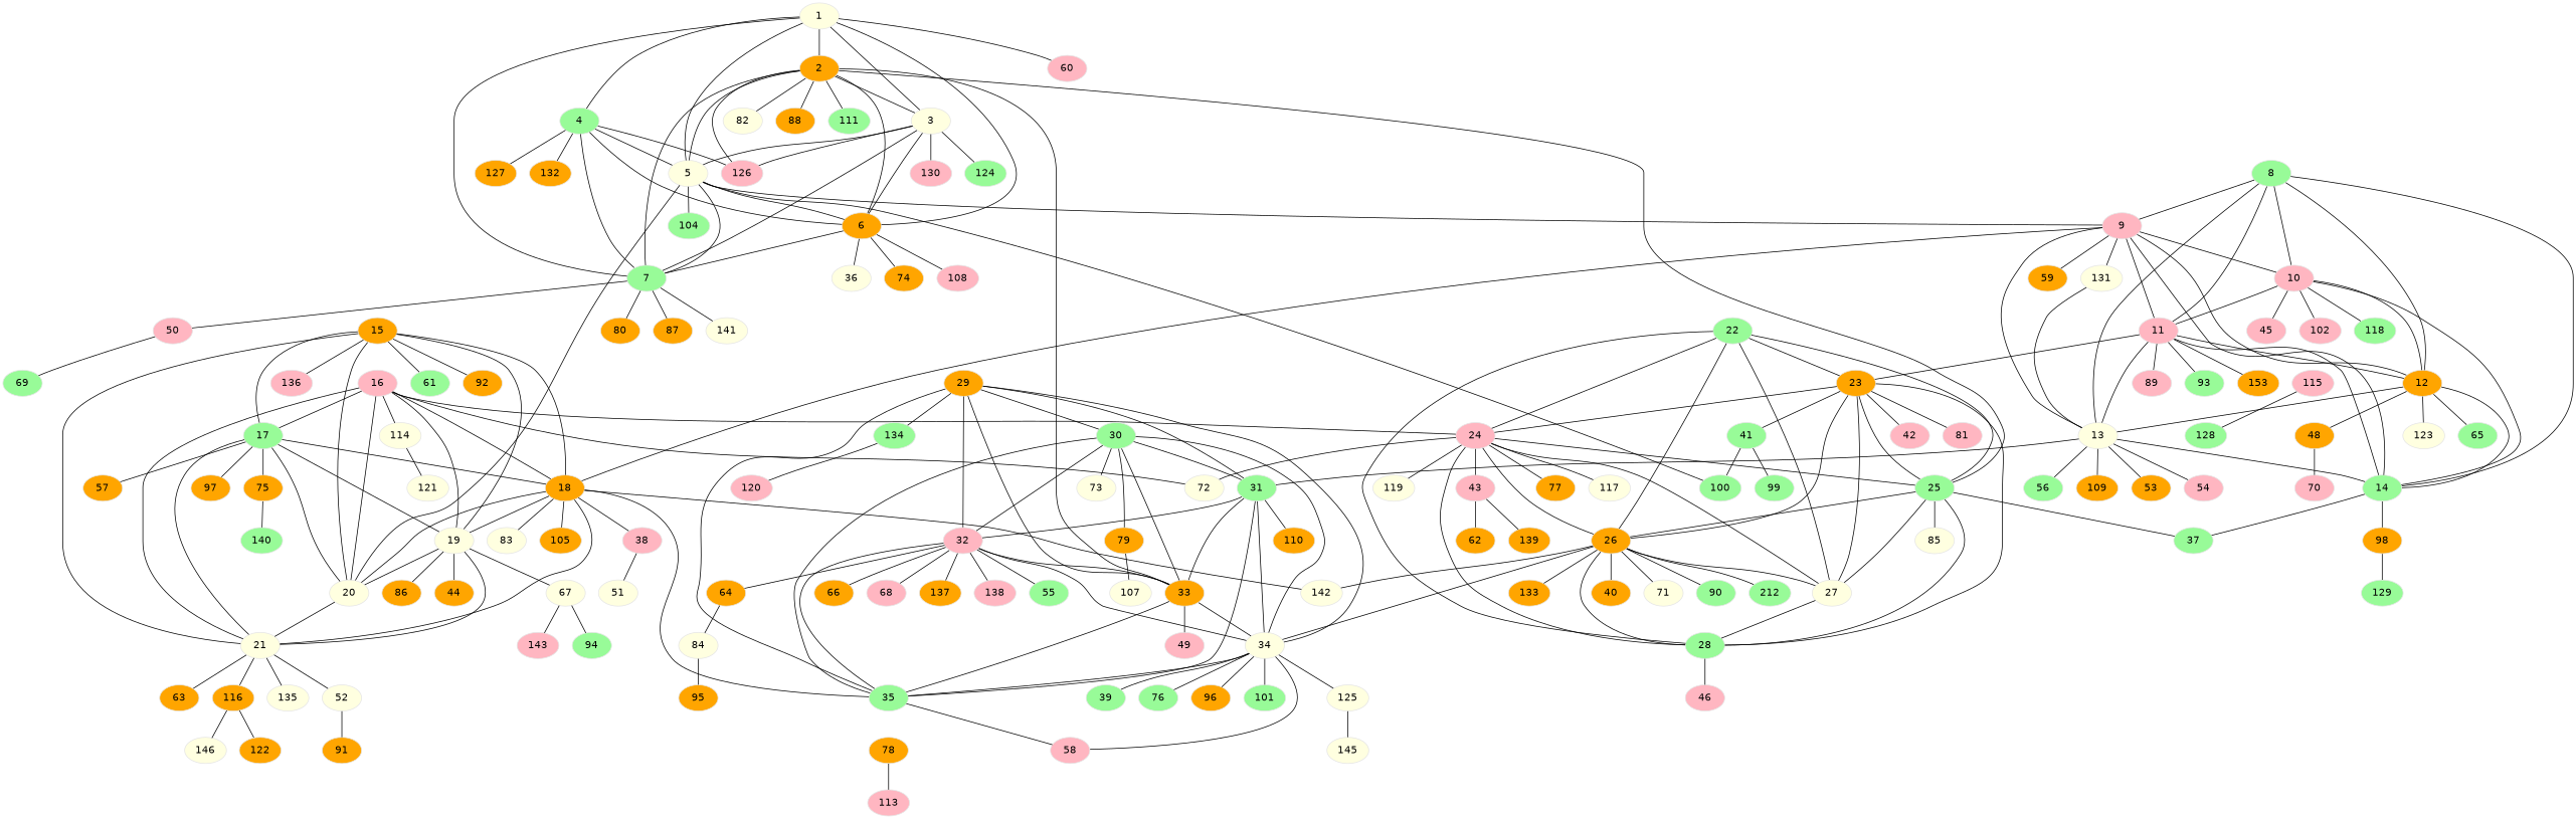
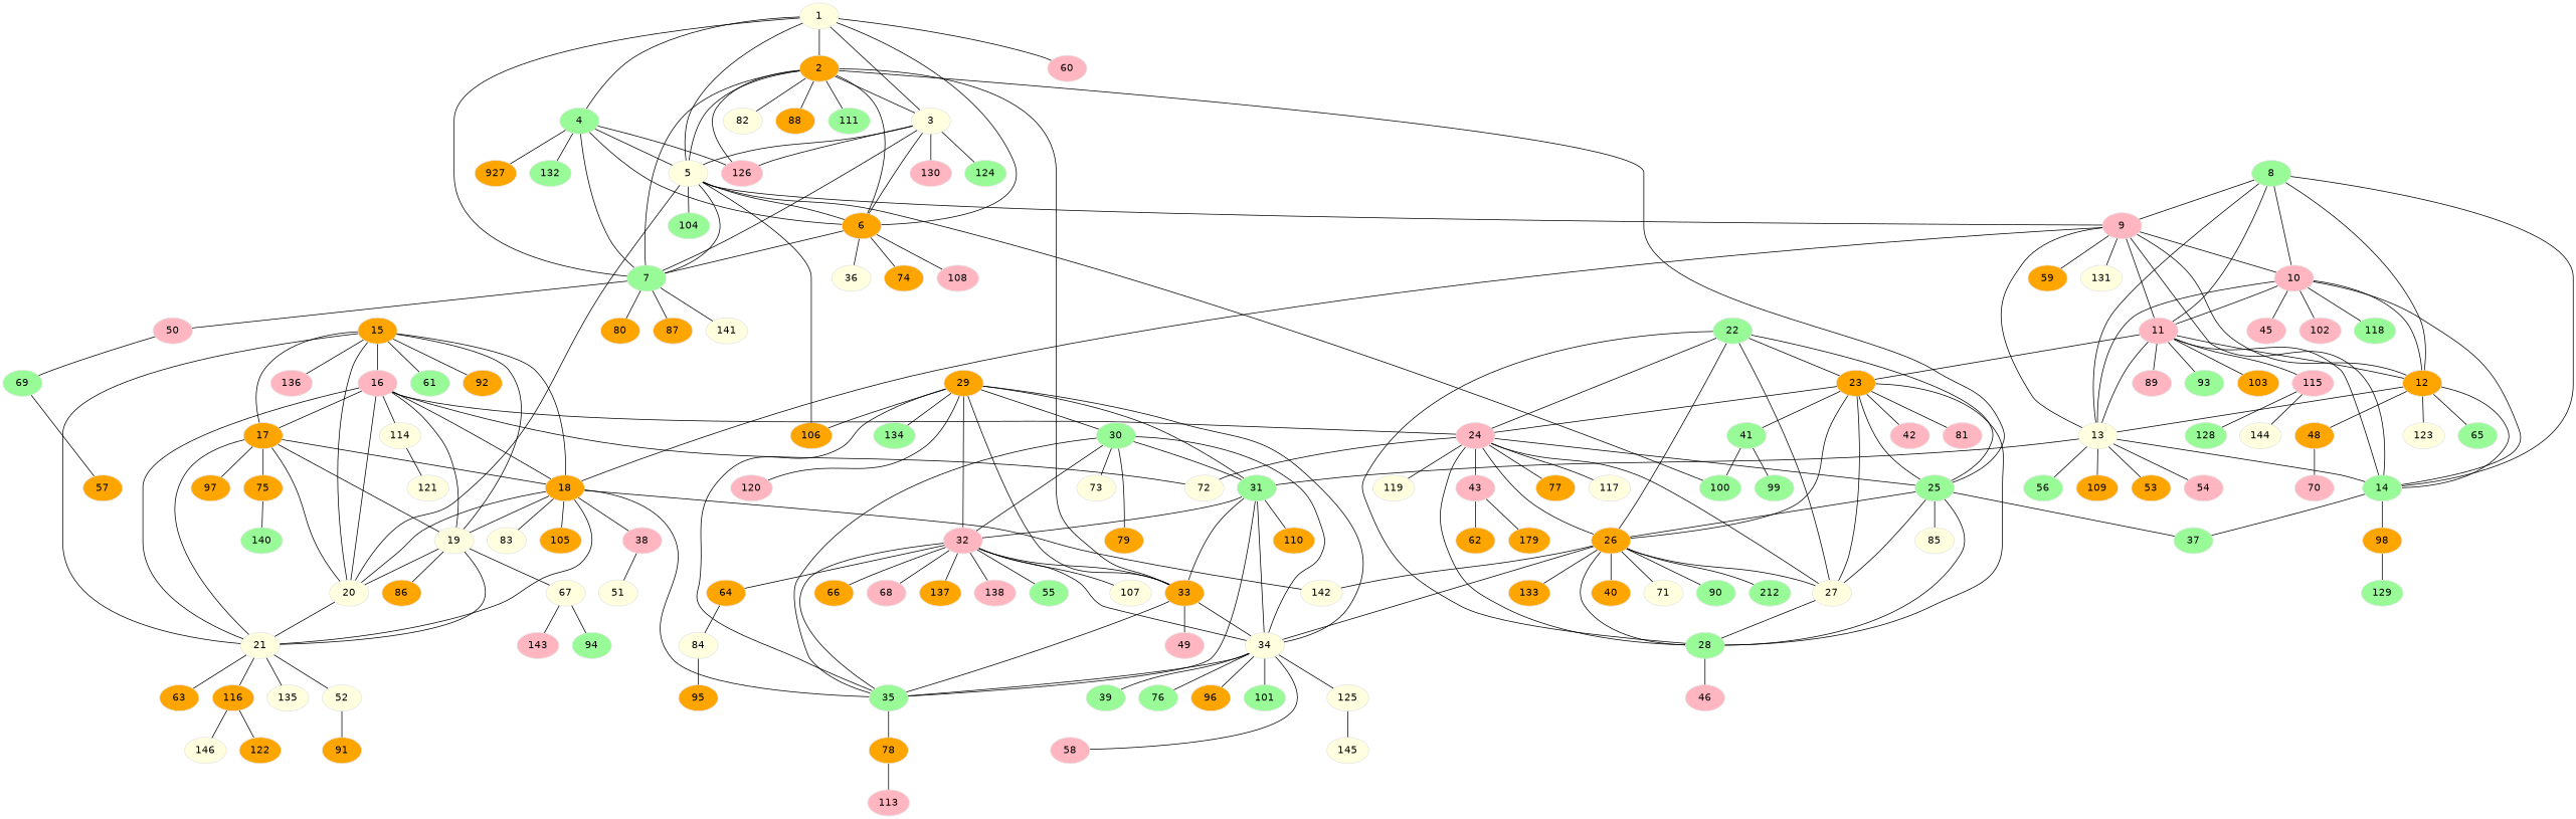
  graph {
    fontname="DejaVu Sans"
    node [color=gray90 fillcolor=orange fontname="DejaVu Sans" style=filled]
    edge [fontname="DejaVu Sans"]
    1 [fillcolor=lightyellow]
    2
    3 [fillcolor=lightyellow]
    4 [fillcolor=palegreen]
    5 [fillcolor=lightyellow]
    6
    7 [fillcolor=palegreen]
    60 [fillcolor=lightpink]
    25 [fillcolor=palegreen]
    33
    82 [fillcolor=lightyellow]
    88
    111 [fillcolor=palegreen]
    126 [fillcolor=lightpink]
    124 [fillcolor=palegreen]
    130 [fillcolor=lightpink]
-   127
-   132
+   127 [label=927]
+   132 [fillcolor=palegreen]
    9 [fillcolor=lightpink]
    20 [fillcolor=lightyellow]
    100 [fillcolor=palegreen]
    104 [fillcolor=palegreen]
+   106
    36 [fillcolor=lightyellow]
    74
    108 [fillcolor=lightpink]
    50 [fillcolor=lightpink]
    80
    87
    141 [fillcolor=lightyellow]
    37 [fillcolor=palegreen]
    26
    27 [fillcolor=lightyellow]
    28 [fillcolor=palegreen]
    85 [fillcolor=lightyellow]
    35 [fillcolor=palegreen]
    34 [fillcolor=lightyellow]
    49 [fillcolor=lightpink]
    10 [fillcolor=lightpink]
    11 [fillcolor=lightpink]
    12
    13 [fillcolor=lightyellow]
    14 [fillcolor=palegreen]
    18
    59
    131 [fillcolor=lightyellow]
    21 [fillcolor=lightyellow]
    69 [fillcolor=palegreen]
    8 [fillcolor=palegreen]
    45 [fillcolor=lightpink]
    102 [fillcolor=lightpink]
    118 [fillcolor=palegreen]
    23
    89 [fillcolor=lightpink]
    93 [fillcolor=palegreen]
-   103 [label=153]
+   103
    115 [fillcolor=lightpink]
    48
    65 [fillcolor=palegreen]
    123 [fillcolor=lightyellow]
    31 [fillcolor=palegreen]
    53
    54 [fillcolor=lightpink]
    56 [fillcolor=palegreen]
    109
    98
    19 [fillcolor=lightyellow]
    38 [fillcolor=lightpink]
    83 [fillcolor=lightyellow]
    105
    142 [fillcolor=lightyellow]
    24 [fillcolor=lightpink]
    41 [fillcolor=palegreen]
    42 [fillcolor=lightpink]
    81 [fillcolor=lightpink]
    128 [fillcolor=palegreen]
+   144 [fillcolor=lightyellow]
    70 [fillcolor=lightpink]
    32 [fillcolor=lightpink]
    110
    129 [fillcolor=palegreen]
    15
    16 [fillcolor=lightpink]
-   17 [fillcolor=palegreen]
+   17
    61 [fillcolor=palegreen]
    92
    136 [fillcolor=lightpink]
    72 [fillcolor=lightyellow]
    114 [fillcolor=lightyellow]
    57
    75
    97
-   44
    67 [fillcolor=lightyellow]
    86
    52 [fillcolor=lightyellow]
    63
    116
    135 [fillcolor=lightyellow]
    43 [fillcolor=lightpink]
    77
    117 [fillcolor=lightyellow]
    119 [fillcolor=lightyellow]
    121 [fillcolor=lightyellow]
    140 [fillcolor=palegreen]
    78
    51 [fillcolor=lightyellow]
    94 [fillcolor=palegreen]
    143 [fillcolor=lightpink]
    91
    122
    146 [fillcolor=lightyellow]
    22 [fillcolor=palegreen]
    40
    71 [fillcolor=lightyellow]
    90 [fillcolor=palegreen]
    n117 [fillcolor=palegreen label=212]
    133
    46 [fillcolor=lightpink]
    99 [fillcolor=palegreen]
    62
-   139
+   139 [label=179]
    39 [fillcolor=palegreen]
    58 [fillcolor=lightpink]
    76 [fillcolor=palegreen]
    96
    101 [fillcolor=palegreen]
    125 [fillcolor=lightyellow]
    29
    30 [fillcolor=palegreen]
    120 [fillcolor=lightpink]
    134 [fillcolor=palegreen]
    73 [fillcolor=lightyellow]
    79
    55 [fillcolor=palegreen]
    64
    66
    68 [fillcolor=lightpink]
    107 [fillcolor=lightyellow]
    137
    138 [fillcolor=lightpink]
    84 [fillcolor=lightyellow]
    145 [fillcolor=lightyellow]
    113 [fillcolor=lightpink]
    95
    1 -- 2
    1 -- 3
    1 -- 4
    1 -- 5
    1 -- 6
    1 -- 7
    1 -- 60
    2 -- 3
    2 -- 5
    2 -- 6
    2 -- 7
    2 -- 25
    2 -- 33
    2 -- 82
    2 -- 88
    2 -- 111
    2 -- 126
    3 -- 5
    3 -- 6
    3 -- 7
    3 -- 126
    3 -- 124
    3 -- 130
    4 -- 5
    4 -- 6
    4 -- 7
    4 -- 126
    4 -- 127
    4 -- 132
    5 -- 6
    5 -- 7
    5 -- 9
    5 -- 20
    5 -- 100
    5 -- 104
+   5 -- 106
    6 -- 7
    6 -- 36
    6 -- 74
    6 -- 108
    7 -- 50
    7 -- 80
    7 -- 87
    7 -- 141
    25 -- 37
    25 -- 26
    25 -- 27
    25 -- 28
    25 -- 85
    33 -- 35
    33 -- 34
    33 -- 49
    9 -- 10
    9 -- 11
    9 -- 12
    9 -- 13
    9 -- 14
    9 -- 18
    9 -- 59
    9 -- 131
    20 -- 21
    50 -- 69
    26 -- 27
    26 -- 28
    26 -- 34
    26 -- 142
    26 -- 40
    26 -- 71
    26 -- 90
    26 -- n117
    26 -- 133
    27 -- 28
    28 -- 46
-   35 -- 58
+   35 -- 78
    34 -- 35
    34 -- 39
    34 -- 58
    34 -- 76
    34 -- 96
    34 -- 101
    34 -- 125
    10 -- 11
    10 -- 12
-   131 -- 13
+   10 -- 13
    10 -- 14
    10 -- 45
    10 -- 102
    10 -- 118
    11 -- 12
    11 -- 13
    11 -- 14
    11 -- 23
    11 -- 89
    11 -- 93
    11 -- 103
+   11 -- 115
    12 -- 13
    12 -- 14
    12 -- 48
    12 -- 65
    12 -- 123
    13 -- 14
    13 -- 31
    13 -- 53
    13 -- 54
    13 -- 56
    13 -- 109
    14 -- 37
    14 -- 98
    18 -- 20
    18 -- 35
    18 -- 21
    18 -- 19
    18 -- 38
    18 -- 83
    18 -- 105
    18 -- 142
    21 -- 52
    21 -- 63
    21 -- 116
    21 -- 135
    8 -- 9
    8 -- 10
    8 -- 11
    8 -- 12
    8 -- 13
    8 -- 14
    23 -- 25
    23 -- 26
    23 -- 27
    23 -- 28
    23 -- 24
    23 -- 41
    23 -- 42
    23 -- 81
    115 -- 128
+   115 -- 144
    48 -- 70
    31 -- 33
    31 -- 35
    31 -- 34
    31 -- 32
    31 -- 110
    98 -- 129
    19 -- 20
    19 -- 21
-   19 -- 44
    19 -- 67
    19 -- 86
    38 -- 51
    24 -- 25
    24 -- 26
    24 -- 27
    24 -- 28
    24 -- 72
    24 -- 43
    24 -- 77
    24 -- 117
    24 -- 119
    41 -- 100
    41 -- 99
    32 -- 33
    32 -- 35
    32 -- 34
    32 -- 55
    32 -- 64
    32 -- 66
    32 -- 68
-   79 -- 107
+   32 -- 107
    32 -- 137
    32 -- 138
    15 -- 20
    15 -- 18
    15 -- 21
    15 -- 19
+   15 -- 16
    15 -- 17
    15 -- 61
    15 -- 92
    15 -- 136
    16 -- 20
    16 -- 18
    16 -- 21
    16 -- 19
    16 -- 24
    16 -- 17
    16 -- 72
    16 -- 114
    17 -- 20
    17 -- 18
    17 -- 21
    17 -- 19
-   17 -- 57
+   69 -- 57
    17 -- 75
    17 -- 97
    114 -- 121
    75 -- 140
    67 -- 94
    67 -- 143
    52 -- 91
    116 -- 122
    116 -- 146
    43 -- 62
    43 -- 139
    78 -- 113
    22 -- 25
    22 -- 26
    22 -- 27
    22 -- 28
    22 -- 23
    22 -- 24
    125 -- 145
    29 -- 33
+   29 -- 106
    29 -- 35
    29 -- 34
    29 -- 31
    29 -- 32
    29 -- 30
-   134 -- 120
+   29 -- 120
    29 -- 134
-   30 -- 33
    30 -- 35
    30 -- 34
    30 -- 31
    30 -- 32
    30 -- 73
    30 -- 79
    64 -- 84
    84 -- 95
  }
